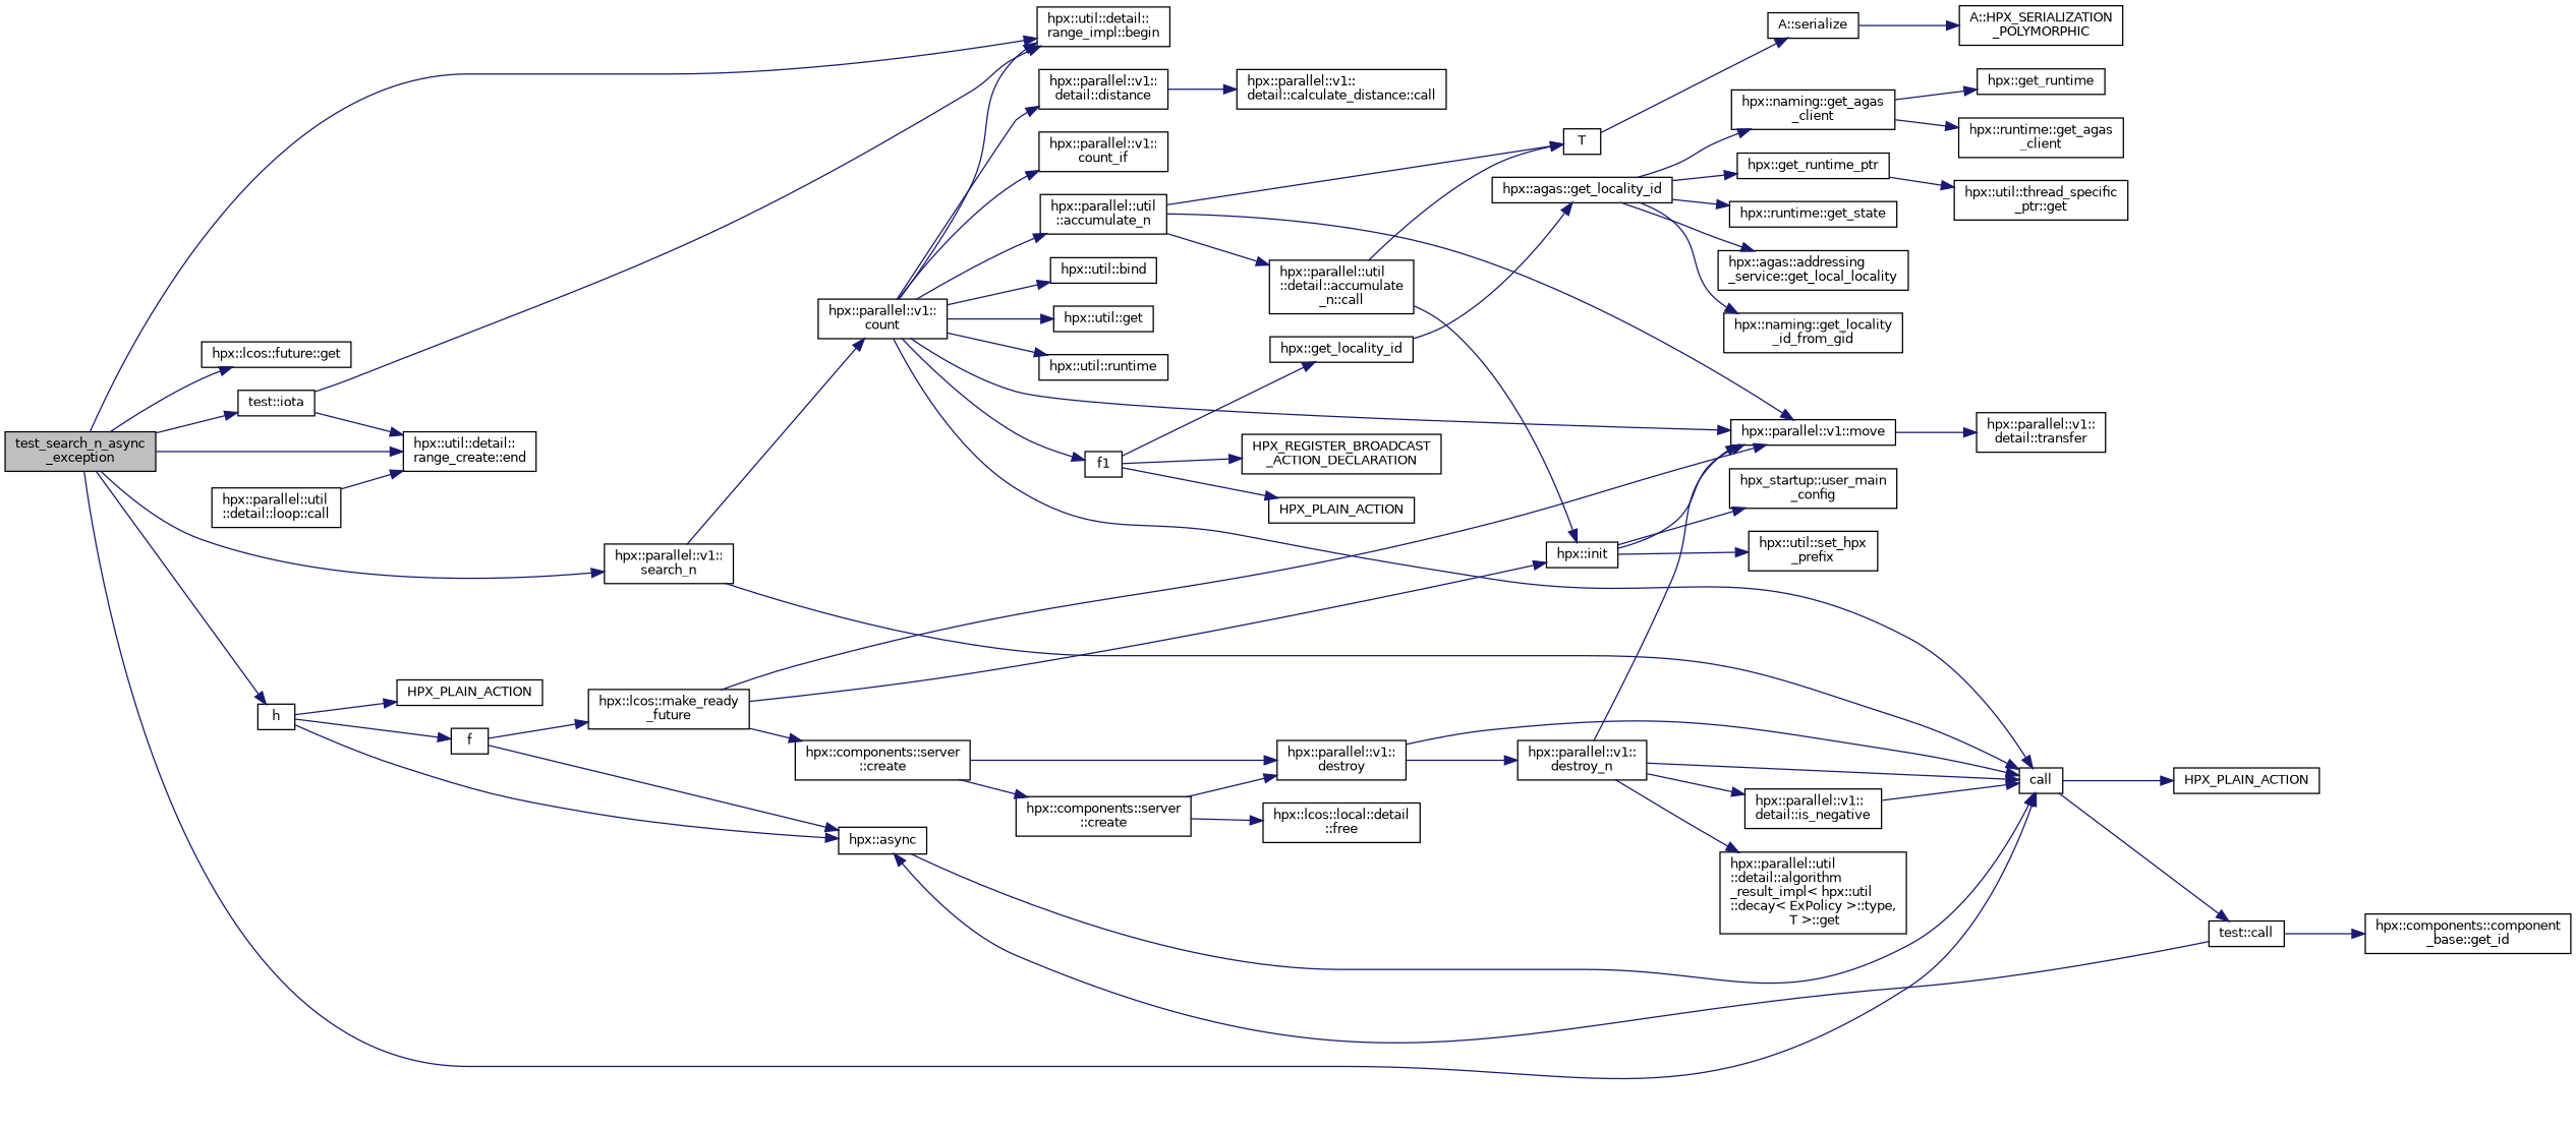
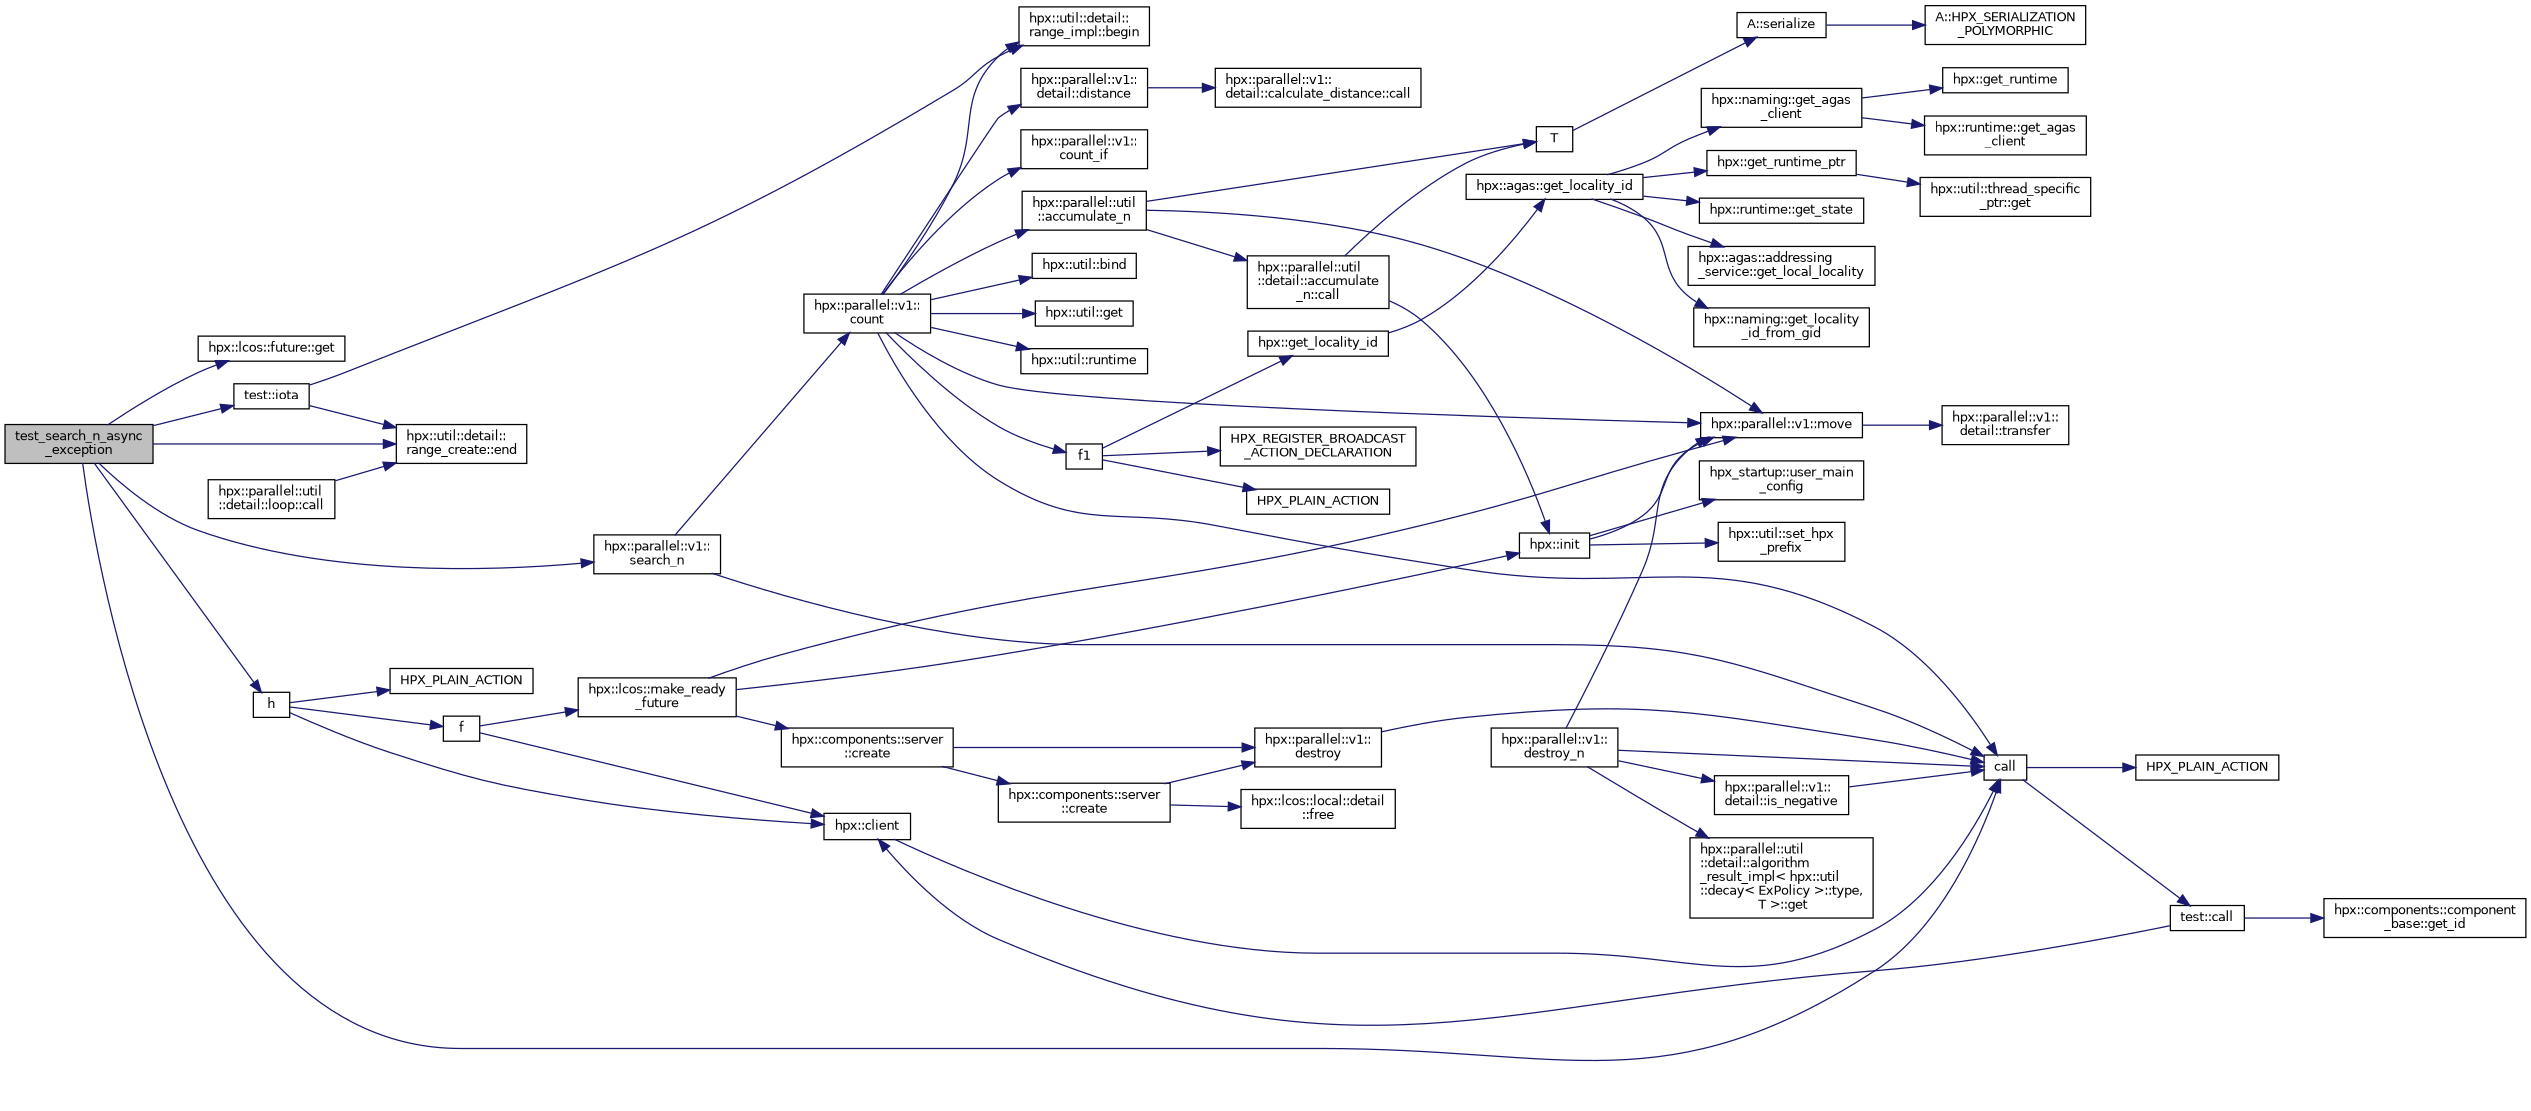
  digraph {
    rankdir=LR
    node [color=black fillcolor=white fontname=Helvetica fontsize=10 shape=record style=filled]
    edge [color=midnightblue fontname=Helvetica fontsize=10 labelfontname=Helvetica labelfontsize=10 style=solid]
    n1 [fillcolor=grey75 fontcolor=black height=0.2 label="test_search_n_async\l_exception" width=0.4]
    n2 [height=0.2 label="test::iota" width=0.4]
    n3 [height=0.2 label="hpx::util::detail::\lrange_impl::begin" width=0.4]
    n4 [height=0.2 label="hpx::util::detail::\lrange_create::end" width=0.4]
    n5 [height=0.2 label=h width=0.4]
    n6 [height=0.2 label=call width=0.4]
    n7 [height=0.2 label="hpx::parallel::v1::\lsearch_n" width=0.4]
    n8 [height=0.2 label="hpx::lcos::future::get" width=0.4]
-   n9 [height=0.2 label="hpx::async" width=0.4]
+   n9 [height=0.2 label="hpx::client" width=0.4]
    n10 [height=0.2 label=f width=0.4]
    n11 [height=0.2 label=HPX_PLAIN_ACTION width=0.4]
    n12 [height=0.2 label=HPX_PLAIN_ACTION width=0.4]
    n13 [height=0.2 label="test::call" width=0.4]
    n14 [height=0.2 label="hpx::parallel::v1::\lcount" width=0.4]
    n15 [height=0.2 label="hpx::lcos::make_ready\l_future" width=0.4]
    n16 [height=0.2 label="hpx::components::component\l_base::get_id" width=0.4]
    n17 [height=0.2 label="hpx::init" width=0.4]
    n18 [height=0.2 label="hpx::parallel::v1::move" width=0.4]
    n19 [height=0.2 label="hpx::components::server\l::create" width=0.4]
    n20 [height=0.2 label="hpx::util::set_hpx\l_prefix" width=0.4]
    n21 [height=0.2 label="hpx_startup::user_main\l_config" width=0.4]
    n22 [height=0.2 label="hpx::parallel::v1::\ldetail::transfer" width=0.4]
    n23 [height=0.2 label="hpx::components::server\l::create" width=0.4]
    n24 [height=0.2 label="hpx::parallel::v1::\ldestroy" width=0.4]
    n25 [height=0.2 label="hpx::lcos::local::detail\l::free" width=0.4]
    n26 [height=0.2 label="hpx::parallel::v1::\ldestroy_n" width=0.4]
    n27 [height=0.2 label="hpx::parallel::v1::\ldetail::is_negative" width=0.4]
    n28 [height=0.2 label="hpx::parallel::util\l::detail::algorithm\l_result_impl\< hpx::util\l::decay\< ExPolicy \>::type,\l T \>::get" width=0.4]
    n29 [height=0.2 label="hpx::parallel::v1::\lcount_if" width=0.4]
    n30 [height=0.2 label=f1 width=0.4]
    n31 [height=0.2 label="hpx::util::bind" width=0.4]
    n32 [height=0.2 label="hpx::util::get" width=0.4]
    n33 [height=0.2 label="hpx::parallel::v1::\ldetail::distance" width=0.4]
    n34 [height=0.2 label="hpx::util::runtime" width=0.4]
    n35 [height=0.2 label="hpx::parallel::util\l::accumulate_n" width=0.4]
    n36 [height=0.2 label="hpx::get_locality_id" width=0.4]
    n37 [height=0.2 label=HPX_PLAIN_ACTION width=0.4]
    n38 [height=0.2 label="HPX_REGISTER_BROADCAST\l_ACTION_DECLARATION" width=0.4]
    n39 [height=0.2 label="hpx::parallel::v1::\ldetail::calculate_distance::call" width=0.4]
    n40 [height=0.2 label="hpx::parallel::util\l::detail::accumulate\l_n::call" width=0.4]
    n41 [height=0.2 label=T width=0.4]
    n42 [height=0.2 label="hpx::agas::get_locality_id" width=0.4]
    n43 [height=0.2 label="hpx::get_runtime_ptr" width=0.4]
    n44 [height=0.2 label="hpx::runtime::get_state" width=0.4]
    n45 [height=0.2 label="hpx::naming::get_agas\l_client" width=0.4]
    n46 [height=0.2 label="hpx::agas::addressing\l_service::get_local_locality" width=0.4]
    n47 [height=0.2 label="hpx::naming::get_locality\l_id_from_gid" width=0.4]
    n48 [height=0.2 label="hpx::util::thread_specific\l_ptr::get" width=0.4]
    n49 [height=0.2 label="hpx::get_runtime" width=0.4]
    n50 [height=0.2 label="hpx::runtime::get_agas\l_client" width=0.4]
    n51 [height=0.2 label="hpx::parallel::util\l::detail::loop::call" width=0.4]
    n52 [height=0.2 label="A::serialize" width=0.4]
    n53 [height=0.2 label="A::HPX_SERIALIZATION\l_POLYMORPHIC" width=0.4]
    n1 -> n2
-   n1 -> n3
    n1 -> n4
    n1 -> n5
    n1 -> n6
    n1 -> n7
    n1 -> n8
    n2 -> n3
    n2 -> n4
    n5 -> n9
    n5 -> n10
    n5 -> n11
    n6 -> n12
    n6 -> n13
    n7 -> n6
    n7 -> n14
    n9 -> n6
    n10 -> n9
    n10 -> n15
    n13 -> n9
    n13 -> n16
    n14 -> n3
    n14 -> n6
    n14 -> n18
    n14 -> n29
    n14 -> n30
    n14 -> n31
    n14 -> n32
    n14 -> n33
    n14 -> n34
    n14 -> n35
    n15 -> n17
    n15 -> n18
    n15 -> n19
    n17 -> n18
    n17 -> n20
    n17 -> n21
    n18 -> n22
    n19 -> n23
    n19 -> n24
    n23 -> n24
    n23 -> n25
    n24 -> n6
-   n24 -> n26
    n26 -> n6
    n26 -> n18
    n26 -> n27
    n26 -> n28
    n27 -> n6
    n30 -> n36
    n30 -> n37
    n30 -> n38
    n33 -> n39
    n35 -> n18
    n35 -> n40
    n35 -> n41
    n36 -> n42
    n40 -> n17
    n40 -> n41
    n41 -> n52
    n42 -> n43
    n42 -> n44
    n42 -> n45
    n42 -> n46
    n42 -> n47
    n43 -> n48
    n45 -> n49
    n45 -> n50
    n51 -> n4
    n52 -> n53
  }
